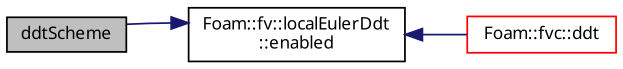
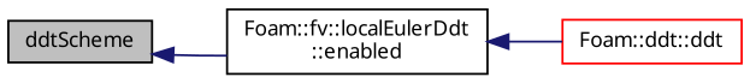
  digraph {
    fontname="Noto Sans"
    rankdir=LR
    node [color=black fontname="Noto Sans" fontsize=10 shape=record]
    edge [color=midnightblue dir=back fontname="Noto Sans" fontsize=10 labelfontname=Helvetica labelfontsize=10 style=solid]
    n1 [fillcolor=grey75 fontcolor=black height=0.2 label=ddtScheme style=filled width=0.4]
    n2 [height=0.2 label="Foam::fv::localEulerDdt\l::enabled" width=0.4]
-   n3 [color=red height=0.2 label="Foam::fvc::ddt" width=0.4]
-   n2 -> n1
+   n3 [color=red height=0.2 label="Foam::ddt::ddt" width=0.4]
+   n1 -> n2
    n2 -> n3
  }
